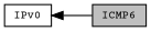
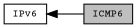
  digraph {
    rankdir=LR
    fontname="Courier Prime"
    node [color=black fontname="Courier Prime" fontsize=10 shape=box style=filled]
-   n1 [fillcolor=white height=0.2 label=IPv0 width=0.4]
+   n1 [fillcolor=white height=0.2 label=IPv6 width=0.4]
    n2 [fillcolor=grey75 fontcolor=black height=0.2 label=ICMP6 width=0.4]
    n1 -> n2 [dir=back fontname="Courier Prime" fontsize=10 labelfontname=Helvetica labelfontsize=10 shape=plaintext style=solid]
  }
